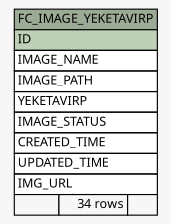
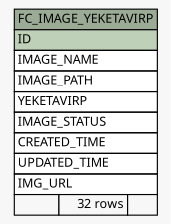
  digraph {
    bgcolor="#f7f7f7"
    fontname="Microsoft YaHei"
    fontsize=11
    nodesep=0.18
    rankdir=RL
    ranksep=0.46
-   n1 [fontname="Microsoft YaHei" fontsize=11 label=<     <TABLE BORDER="0" CELLBORDER="1" CELLSPACING="0" BGCOLOR="#ffffff">       <TR><TD COLSPAN="3" BGCOLOR="#9bab96" ALIGN="CENTER">FC_IMAGE_YEKETAVIRP</TD></TR>       <TR><TD PORT="ID" COLSPAN="3" BGCOLOR="#bed1b8" ALIGN="LEFT">ID</TD></TR>       <TR><TD PORT="IMAGE_NAME" COLSPAN="3" ALIGN="LEFT">IMAGE_NAME</TD></TR>       <TR><TD PORT="IMAGE_PATH" COLSPAN="3" ALIGN="LEFT">IMAGE_PATH</TD></TR>       <TR><TD PORT="YEKETAVIRP" COLSPAN="3" ALIGN="LEFT">YEKETAVIRP</TD></TR>       <TR><TD PORT="IMAGE_STATUS" COLSPAN="3" ALIGN="LEFT">IMAGE_STATUS</TD></TR>       <TR><TD PORT="CREATED_TIME" COLSPAN="3" ALIGN="LEFT">CREATED_TIME</TD></TR>       <TR><TD PORT="UPDATED_TIME" COLSPAN="3" ALIGN="LEFT">UPDATED_TIME</TD></TR>       <TR><TD PORT="IMG_URL" COLSPAN="3" ALIGN="LEFT">IMG_URL</TD></TR>       <TR><TD ALIGN="LEFT" BGCOLOR="#f7f7f7">  </TD><TD ALIGN="RIGHT" BGCOLOR="#f7f7f7">34 rows</TD><TD ALIGN="RIGHT" BGCOLOR="#f7f7f7">  </TD></TR>     </TABLE>> shape=plaintext]
+   n1 [fontname="Microsoft YaHei" fontsize=11 label=<     <TABLE BORDER="0" CELLBORDER="1" CELLSPACING="0" BGCOLOR="#ffffff">       <TR><TD COLSPAN="3" BGCOLOR="#9bab96" ALIGN="CENTER">FC_IMAGE_YEKETAVIRP</TD></TR>       <TR><TD PORT="ID" COLSPAN="3" BGCOLOR="#bed1b8" ALIGN="LEFT">ID</TD></TR>       <TR><TD PORT="IMAGE_NAME" COLSPAN="3" ALIGN="LEFT">IMAGE_NAME</TD></TR>       <TR><TD PORT="IMAGE_PATH" COLSPAN="3" ALIGN="LEFT">IMAGE_PATH</TD></TR>       <TR><TD PORT="YEKETAVIRP" COLSPAN="3" ALIGN="LEFT">YEKETAVIRP</TD></TR>       <TR><TD PORT="IMAGE_STATUS" COLSPAN="3" ALIGN="LEFT">IMAGE_STATUS</TD></TR>       <TR><TD PORT="CREATED_TIME" COLSPAN="3" ALIGN="LEFT">CREATED_TIME</TD></TR>       <TR><TD PORT="UPDATED_TIME" COLSPAN="3" ALIGN="LEFT">UPDATED_TIME</TD></TR>       <TR><TD PORT="IMG_URL" COLSPAN="3" ALIGN="LEFT">IMG_URL</TD></TR>       <TR><TD ALIGN="LEFT" BGCOLOR="#f7f7f7">  </TD><TD ALIGN="RIGHT" BGCOLOR="#f7f7f7">32 rows</TD><TD ALIGN="RIGHT" BGCOLOR="#f7f7f7">  </TD></TR>     </TABLE>> shape=plaintext]
  }
